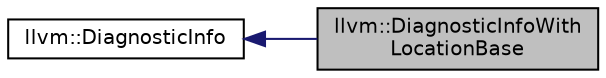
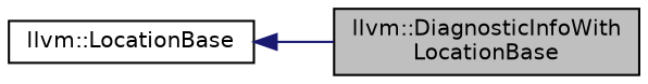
  digraph {
    rankdir=LR
    node [color=black fontname=Helvetica fontsize=10 shape=box]
    n1 [fillcolor=grey75 fontcolor=black height=0.2 label="llvm::DiagnosticInfoWith\lLocationBase" style=filled width=0.4]
-   n2 [height=0.2 label="llvm::DiagnosticInfo" width=0.4]
+   n2 [height=0.2 label="llvm::LocationBase" width=0.4]
    n2 -> n1 [color=midnightblue dir=back fontname=Helvetica fontsize=10 labelfontname=Helvetica labelfontsize=10 style=solid]
  }
